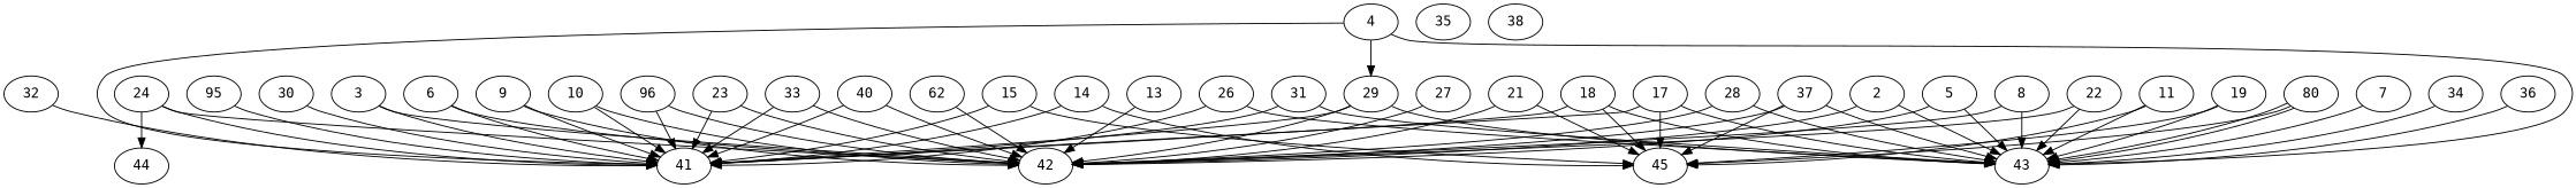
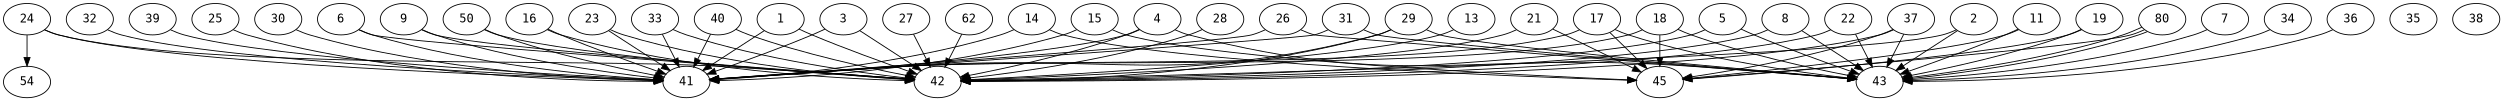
  digraph {
    fontname="DejaVu Sans Mono"
    node [alpha=0.05 fontname="DejaVu Sans Mono"]
    edge [fontname="DejaVu Sans Mono"]
+   1 [expect_size=20535296]
    41 [alpha=0.17 expect_size=46389248]
    42 [alpha=0.16 expect_size=42233856]
    2 [alpha=0.03 expect_size=8398848]
    43 [alpha=0.16 expect_size=32129024]
    3 [alpha=0.09 expect_size=36250624]
    4 [alpha=0.19 expect_size=31449088]
    5 [alpha=0.14 expect_size=44989440]
    45 [alpha=0.04 expect_size=21116928]
    6 [alpha=0.10 expect_size=12115968]
    7 [alpha=0.01 expect_size=37468160]
    8 [expect_size=22957056]
    9 [alpha=0.04 expect_size=15899648]
-   10 [alpha=0.01 expect_size=23119872]
+   10 [alpha=0.01 expect_size=23119872 label=50]
    11 [alpha=0.11 expect_size=22941696]
    n16 [alpha=0.10 expect_size=35664896 label=62]
    13 [alpha=0.03 expect_size=42311680]
    14 [alpha=0.17 expect_size=15450112]
    15 [expect_size=13079552]
-   16 [alpha=0.20 expect_size=46786560 label=96]
+   16 [alpha=0.20 expect_size=46786560]
    17 [alpha=0.16 expect_size=24208384]
    18 [alpha=0.13 expect_size=27660288]
    19 [alpha=0.13 expect_size=39695360]
    n24 [expect_size=49092608 label=80]
    21 [alpha=0.03 expect_size=51042304]
    22 [alpha=0.03 expect_size=30644224]
    23 [alpha=0.16 expect_size=7088128]
    24 [alpha=0.20 expect_size=13609984]
-   44 [alpha=0.20 expect_size=5959680]
-   25 [alpha=0.01 expect_size=5821440 label=95]
+   44 [alpha=0.20 expect_size=5959680 label=54]
+   25 [alpha=0.01 expect_size=5821440]
    26 [expect_size=18578432]
    27 [alpha=0.02 expect_size=18222080]
    28 [alpha=0.07 expect_size=8095744]
    29 [alpha=0.17 expect_size=37944320]
    30 [alpha=0.14 expect_size=20486144]
    31 [alpha=0.18 expect_size=31311872]
    32 [alpha=0.16 expect_size=38529024]
    33 [alpha=0.09 expect_size=45294592]
    34 [alpha=0.06 expect_size=35429376]
    35 [alpha=0.07 expect_size=35141632]
    36 [alpha=0.06 expect_size=36990976]
    37 [alpha=0.12 expect_size=47852544]
    38 [alpha=0.08 expect_size=5578752]
+   39 [alpha=0.19 expect_size=22256640]
    40 [alpha=0.08 expect_size=14173184]
+   1 -> 41
+   1 -> 42
    2 -> 42
    2 -> 43
    3 -> 41
    3 -> 42
    4 -> 41
-   4 -> 29
+   4 -> 42
    4 -> 43
    5 -> 42
    5 -> 43
    6 -> 41
    6 -> 42
    7 -> 43
    8 -> 42
    8 -> 43
    9 -> 41
    9 -> 42
    10 -> 41
    10 -> 42
    11 -> 43
    11 -> 45
    n16 -> 42
    13 -> 42
    14 -> 41
    14 -> 45
    15 -> 41
    15 -> 45
    16 -> 41
    16 -> 42
    17 -> 41
    17 -> 43
    17 -> 45
    18 -> 41
    18 -> 43
    18 -> 45
    19 -> 43
    19 -> 45
    n24 -> 43
    n24 -> 43
    n24 -> 45
    21 -> 42
    21 -> 45
    22 -> 42
    22 -> 43
    23 -> 41
    23 -> 42
    24 -> 41
    24 -> 42
    24 -> 44
    25 -> 41
    26 -> 41
    26 -> 43
    27 -> 42
    28 -> 42
-   28 -> 43
    29 -> 41
    29 -> 42
    29 -> 43
    30 -> 41
    31 -> 41
    31 -> 43
    32 -> 41
    33 -> 41
    33 -> 42
    34 -> 43
    36 -> 43
    37 -> 42
    37 -> 43
    37 -> 45
+   39 -> 41
    40 -> 41
    40 -> 42
  }
